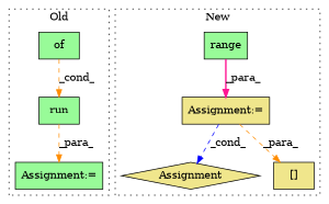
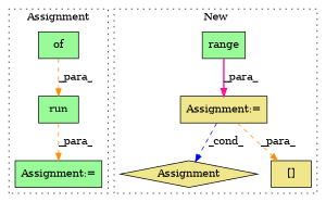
  digraph {
    node [a=32 fillcolor=palegreen shape=box style=filled]
    edge [color=darkorange style=dashed]
    n1 [l="4,1" label=run s="2273,2320"]
    n2 [l="3,1" label=of s="2296,2319"]
    n3 [a=7 l=1 label="Assignment:=" s=2262]
    n4 [l="6,1" label=range s="2465,2473"]
    n5 [a=70 fillcolor=khaki l="57,2" label=Assignment s="2520,2628" shape=diamond]
    n6 [a=7 fillcolor=khaki l=25 label="Assignment:=" s=2458]
    n7 [a=2 fillcolor=khaki l="17,1" label="[]" s="2365,2383"]
    subgraph cluster_1 {
-     label=Old
+     label=Assignment
      style=dotted
      n1
      n2
      n3
    }
    subgraph cluster_2 {
      label=New
      style=dotted
      n4
      n5
      n6
      n7
    }
    n1 -> n3 [label=_para_]
-   n2 -> n1 [label=_cond_]
+   n2 -> n1 [label=_para_]
    n4 -> n6 [color=deeppink label=_para_ style=bold]
    n6 -> n5 [color=blue label=_cond_]
    n6 -> n7 [label=_para_]
  }
